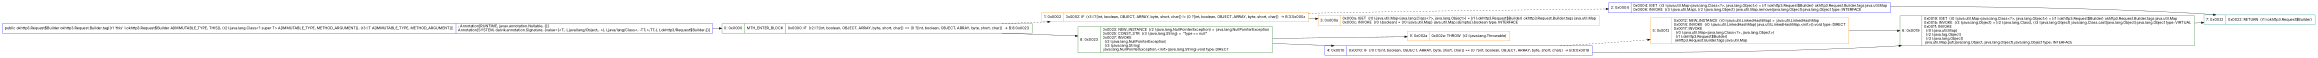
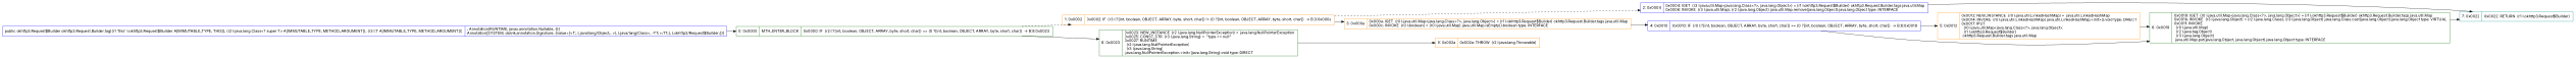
  digraph {
    fontname=Inter
    rankdir=LR
    node [color=darkorange fontname=Inter shape=record]
    edge [fontname=Inter]
    n1 [color=darkgreen label="{0\:\ 0x0000|MTH_ENTER_BLOCK\l|0x0000: IF  (r2 I:?[int, boolean, OBJECT, ARRAY, byte, short, char]) == (0 ?[int, boolean, OBJECT, ARRAY, byte, short, char])  \-\> B:8:0x0023 \l}"]
    n2 [label="{1\:\ 0x0002|0x0002: IF  (r3 I:?[int, boolean, OBJECT, ARRAY, byte, short, char]) != (0 ?[int, boolean, OBJECT, ARRAY, byte, short, char])  \-\> B:3:0x000a \l}"]
-   n3 [color=darkgreen label="{8\:\ 0x0023|0x0023: NEW_INSTANCE  (r2 I:java.lang.NullPointerException) =  java.lang.NullPointerException \l0x0025: CONST_STR  (r3 I:java.lang.String) =  \"type == null\" \l0x0027: INVOKE  \l  (r2 I:java.lang.NullPointerException)\l  (r3 I:java.lang.String)\l java.lang.NullPointerException.\<init\>(java.lang.String):void type: DIRECT \l}"]
+   n3 [color=darkgreen label="{8\:\ 0x0023|0x0023: NEW_INSTANCE  (r2 I:java.lang.NullPointerException) =  java.lang.NullPointerException \l0x0025: CONST_STR  (r3 I:java.lang.String) =  \"type == null\" \l0x0027: RUNTIME  \l  (r2 I:java.lang.NullPointerException)\l  (r3 I:java.lang.String)\l java.lang.NullPointerException.\<init\>(java.lang.String):void type: DIRECT \l}"]
    n4 [color=blue label="{2\:\ 0x0004|0x0004: IGET  (r3 I:java.util.Map\<java.lang.Class\<?\>, java.lang.Object\>) = (r1 I:okhttp3.Request$Builder) okhttp3.Request.Builder.tags java.util.Map \l0x0006: INVOKE  (r3 I:java.util.Map), (r2 I:java.lang.Object) java.util.Map.remove(java.lang.Object):java.lang.Object type: INTERFACE \l}"]
    n5 [label="{3\:\ 0x000a|0x000a: IGET  (r0 I:java.util.Map\<java.lang.Class\<?\>, java.lang.Object\>) = (r1 I:okhttp3.Request$Builder) okhttp3.Request.Builder.tags java.util.Map \l0x000c: INVOKE  (r0 I:boolean) = (r0 I:java.util.Map) java.util.Map.isEmpty():boolean type: INTERFACE \l}"]
    n6 [label="{9\:\ 0x002a|0x002a: THROW  (r2 I:java.lang.Throwable) \l}"]
    n7 [color=teal label="{7\:\ 0x0022|0x0022: RETURN  (r1 I:okhttp3.Request$Builder) \l}"]
    n8 [color=blue label="{4\:\ 0x0010|0x0010: IF  (r0 I:?[int, boolean, OBJECT, ARRAY, byte, short, char]) == (0 ?[int, boolean, OBJECT, ARRAY, byte, short, char])  \-\> B:6:0x0019 \l}"]
-   n9 [label="{5\:\ 0x0012|0x0012: NEW_INSTANCE  (r0 I:java.util.LinkedHashMap) =  java.util.LinkedHashMap \l0x0014: INVOKE  (r0 I:java.util.LinkedHashMap) java.util.LinkedHashMap.\<init\>():void type: DIRECT \l0x0017: INVOKE  \l  (r0 I:java.util.Map\<java.lang.Class\<?\>, java.lang.Object\>)\l  (r1 I:okhttp3.Request$Builder)\l okhttp3.Request.Builder.tags java.util.Map \l}"]
+   n9 [label="{5\:\ 0x0012|0x0012: NEW_INSTANCE  (r0 I:java.util.LinkedHashMap) =  java.util.LinkedHashMap \l0x0014: INVOKE  (r0 I:java.util.LinkedHashMap) java.util.LinkedHashMap.\<init\>():void type: DIRECT \l0x0017: IPUT  \l  (r0 I:java.util.Map\<java.lang.Class\<?\>, java.lang.Object\>)\l  (r1 I:okhttp3.Request$Builder)\l okhttp3.Request.Builder.tags java.util.Map \l}"]
    n10 [color=darkgreen label="{6\:\ 0x0019|0x0019: IGET  (r0 I:java.util.Map\<java.lang.Class\<?\>, java.lang.Object\>) = (r1 I:okhttp3.Request$Builder) okhttp3.Request.Builder.tags java.util.Map \l0x001b: INVOKE  (r3 I:java.lang.Object) = (r2 I:java.lang.Class), (r3 I:java.lang.Object) java.lang.Class.cast(java.lang.Object):java.lang.Object type: VIRTUAL \l0x001f: INVOKE  \l  (r0 I:java.util.Map)\l  (r2 I:java.tag.Object)\l  (r3 I:java.lang.Object)\l java.util.Map.put(java.lang.Object, java.lang.Object):java.lang.Object type: INTERFACE \l}"]
    n11 [color=blue label="{public okhttp3.Request$Builder okhttp3.Request.Builder.tag((r1 'this' I:okhttp3.Request$Builder A[IMMUTABLE_TYPE, THIS]), (r2 I:java.lang.Class\<? super T\> A[IMMUTABLE_TYPE, METHOD_ARGUMENT]), (r3 I:T A[IMMUTABLE_TYPE, METHOD_ARGUMENT]))  | , Annotation[RUNTIME, javax.annotation.Nullable, \{\}]\lAnnotation[SYSTEM, dalvik.annotation.Signature, \{value=[\<T:, Ljava\/lang\/Object;, \>(, Ljava\/lang\/Class\<, \-TT;\>;TT;), Lokhttp3\/Request$Builder;]\}]\l}"]
    n1 -> n2 [style=dashed]
    n1 -> n3
    n2 -> n4 [style=dashed]
    n2 -> n5
    n3 -> n6
    n4 -> n7
-   n3 -> n8
-   n8 -> n9 [style=dashed]
+   n5 -> n8
+   n8 -> n9 [style=solid]
    n8 -> n10
    n9 -> n10
    n10 -> n7
    n11 -> n1
  }
